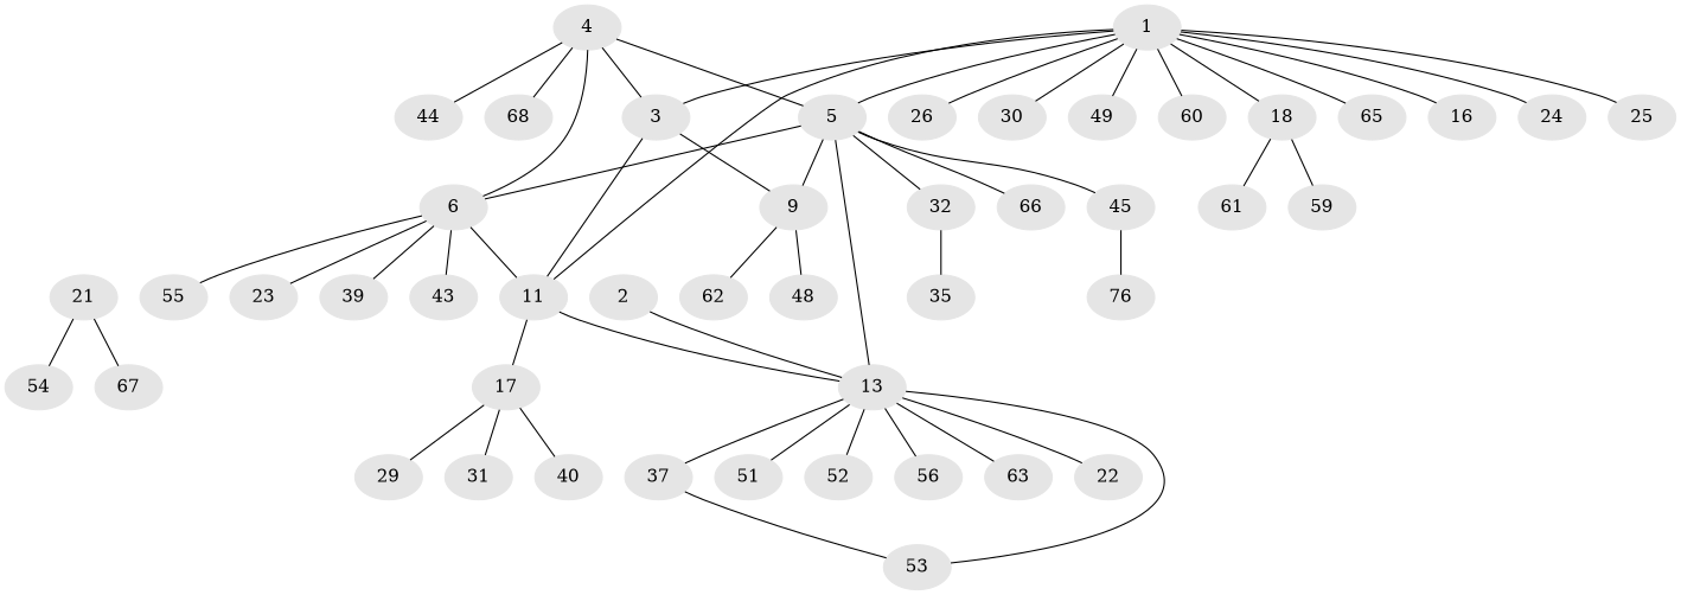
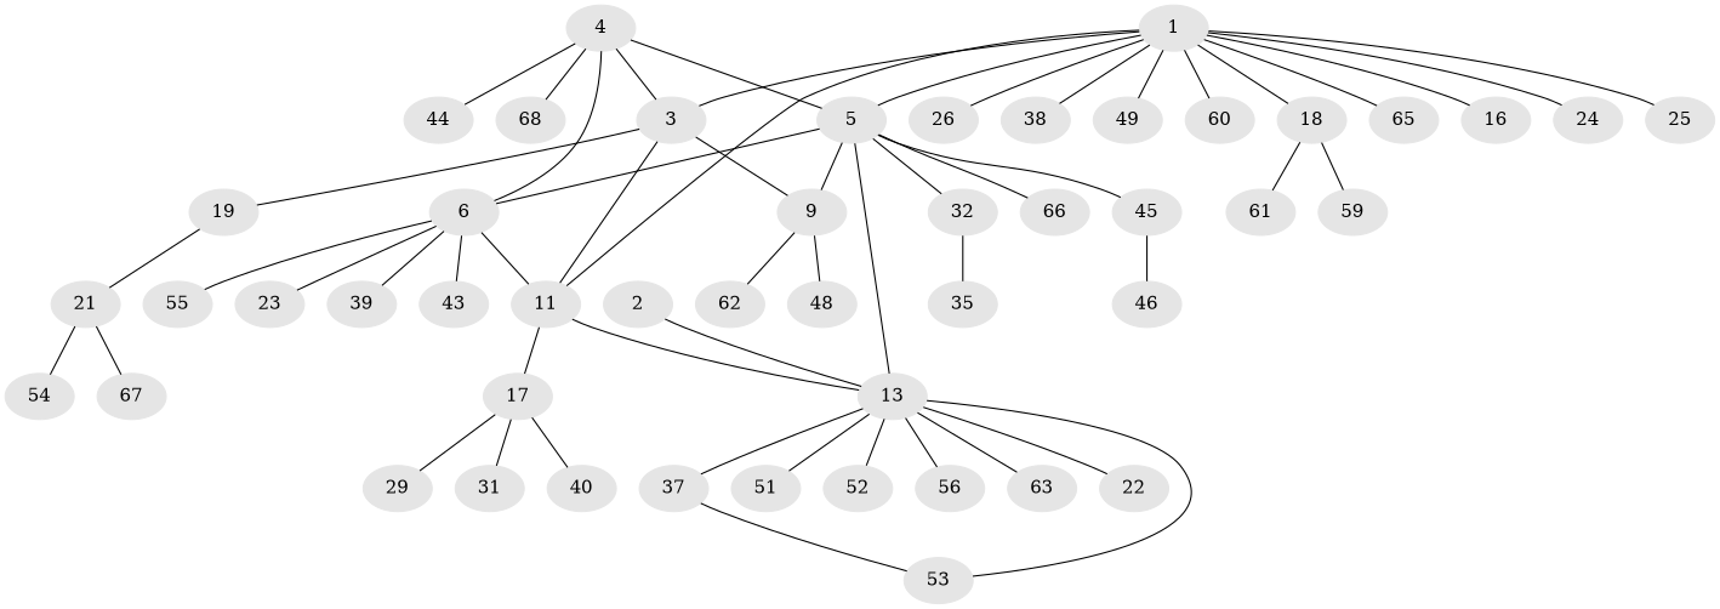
  graph {
    node [color=gray90 style=filled]
    1 [super="+3"]
    5 [super="+14"]
    n3 [label=3 super="+8"]
    11 [super="+12"]
    16 [super="+36"]
    18
    24 [super="+57"]
    25 [super="+42"]
    26
-   38 [label=30]
+   38
    49
    60
    65
    2 [super="+41"]
    13 [super="+15"]
    6 [super="+10"]
    9 [super="+28"]
    32
    45
    66
+   19 [super="+20"]
    17 [super="+30"]
    59
    61
    22
    37 [super="+64"]
    51
    52
    53
    56
    63
    4 [super="+33"]
    44
    68
    23
    39
    43
    55
    48
    62
    35 [super="+50"]
-   46 [label=76]
+   46
    21 [super="+47"]
    29
    31 [super="+34"]
    40 [super="+58"]
    54
    67
    1 -- 5
    1 -- n3
    1 -- 11
    1 -- 16
    1 -- 18
    1 -- 24
    1 -- 25
    1 -- 26
    1 -- 38
    1 -- 49
    1 -- 60
    1 -- 65
    5 -- 13 [weight=2]
    5 -- 6
    5 -- 9
    5 -- 32
    5 -- 45
    5 -- 66
    n3 -- 11
    n3 -- 9 [weight=2]
+   n3 -- 19
    11 -- 13
    11 -- 17
    18 -- 59
    18 -- 61
    2 -- 13
    13 -- 22
    13 -- 37
    13 -- 51
    13 -- 52
    13 -- 53
    13 -- 56
    13 -- 63
    6 -- 11 [weight=2]
    6 -- 23
    6 -- 39
    6 -- 43
    6 -- 55
    9 -- 48
    9 -- 62
    32 -- 35
    45 -- 46
+   19 -- 21
    17 -- 29
    17 -- 31
    17 -- 40
    37 -- 53
    4 -- 5
    4 -- n3
    4 -- 6
    4 -- 44
    4 -- 68
    21 -- 54
    21 -- 67
  }
